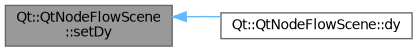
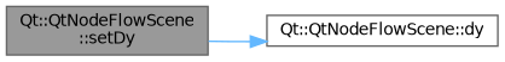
  digraph {
    rankdir=LR
    node [fontname=Helvetica fontsize=10 shape=box style=filled]
    n1 [color=gray40 fillcolor=grey60 fontcolor=black height=0.2 label="Qt::QtNodeFlowScene\l::setDy" width=0.4]
    n2 [color=grey40 fillcolor=white height=0.2 label="Qt::QtNodeFlowScene::dy" width=0.4]
-   n2 -> n1 [color=steelblue1 fontname=Helvetica fontsize=10 labelfontname=Helvetica labelfontsize=10 style=solid]
+   n1 -> n2 [color=steelblue1 fontname=Helvetica fontsize=10 labelfontname=Helvetica labelfontsize=10 style=solid]
  }
